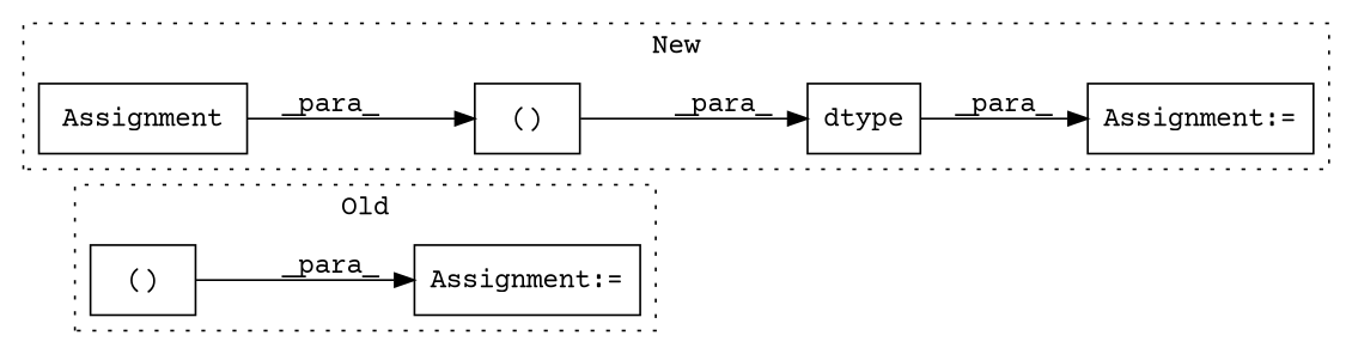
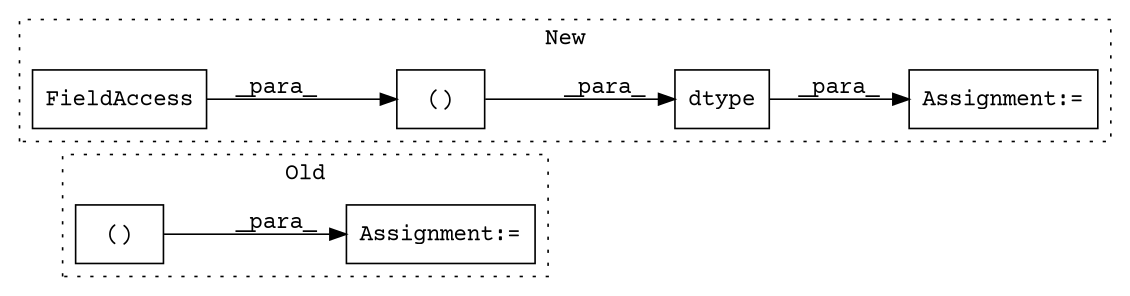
  digraph {
    rankdir=LR
    fontname="Courier Prime"
    node [a=106 s=2199 shape=box fontname="Courier Prime"]
    edge [fontname="Courier Prime"]
    n1 [l=47 label="()" s=2166]
    n2 [a=7 l="53,2" label="Assignment:=" s="2369,2454"]
    n3 [a=32 l="11,2" label=dtype s="2188,2265"]
    n4 [a=7 l=1 label="Assignment:=" s=2143]
    n5 [l=66 label="()"]
-   n6 [a=22 l=10 label=Assignment]
+   n6 [a=22 l=10 label=FieldAccess]
    subgraph cluster_1 {
      label=Old
      style=dotted
      n1
      n2
    }
    subgraph cluster_2 {
      label=New
      style=dotted
      n3
      n4
      n5
      n6
    }
    n1 -> n2 [label=_para_]
    n3 -> n4 [label=_para_]
    n5 -> n3 [label=_para_]
    n6 -> n5 [label=_para_]
  }
